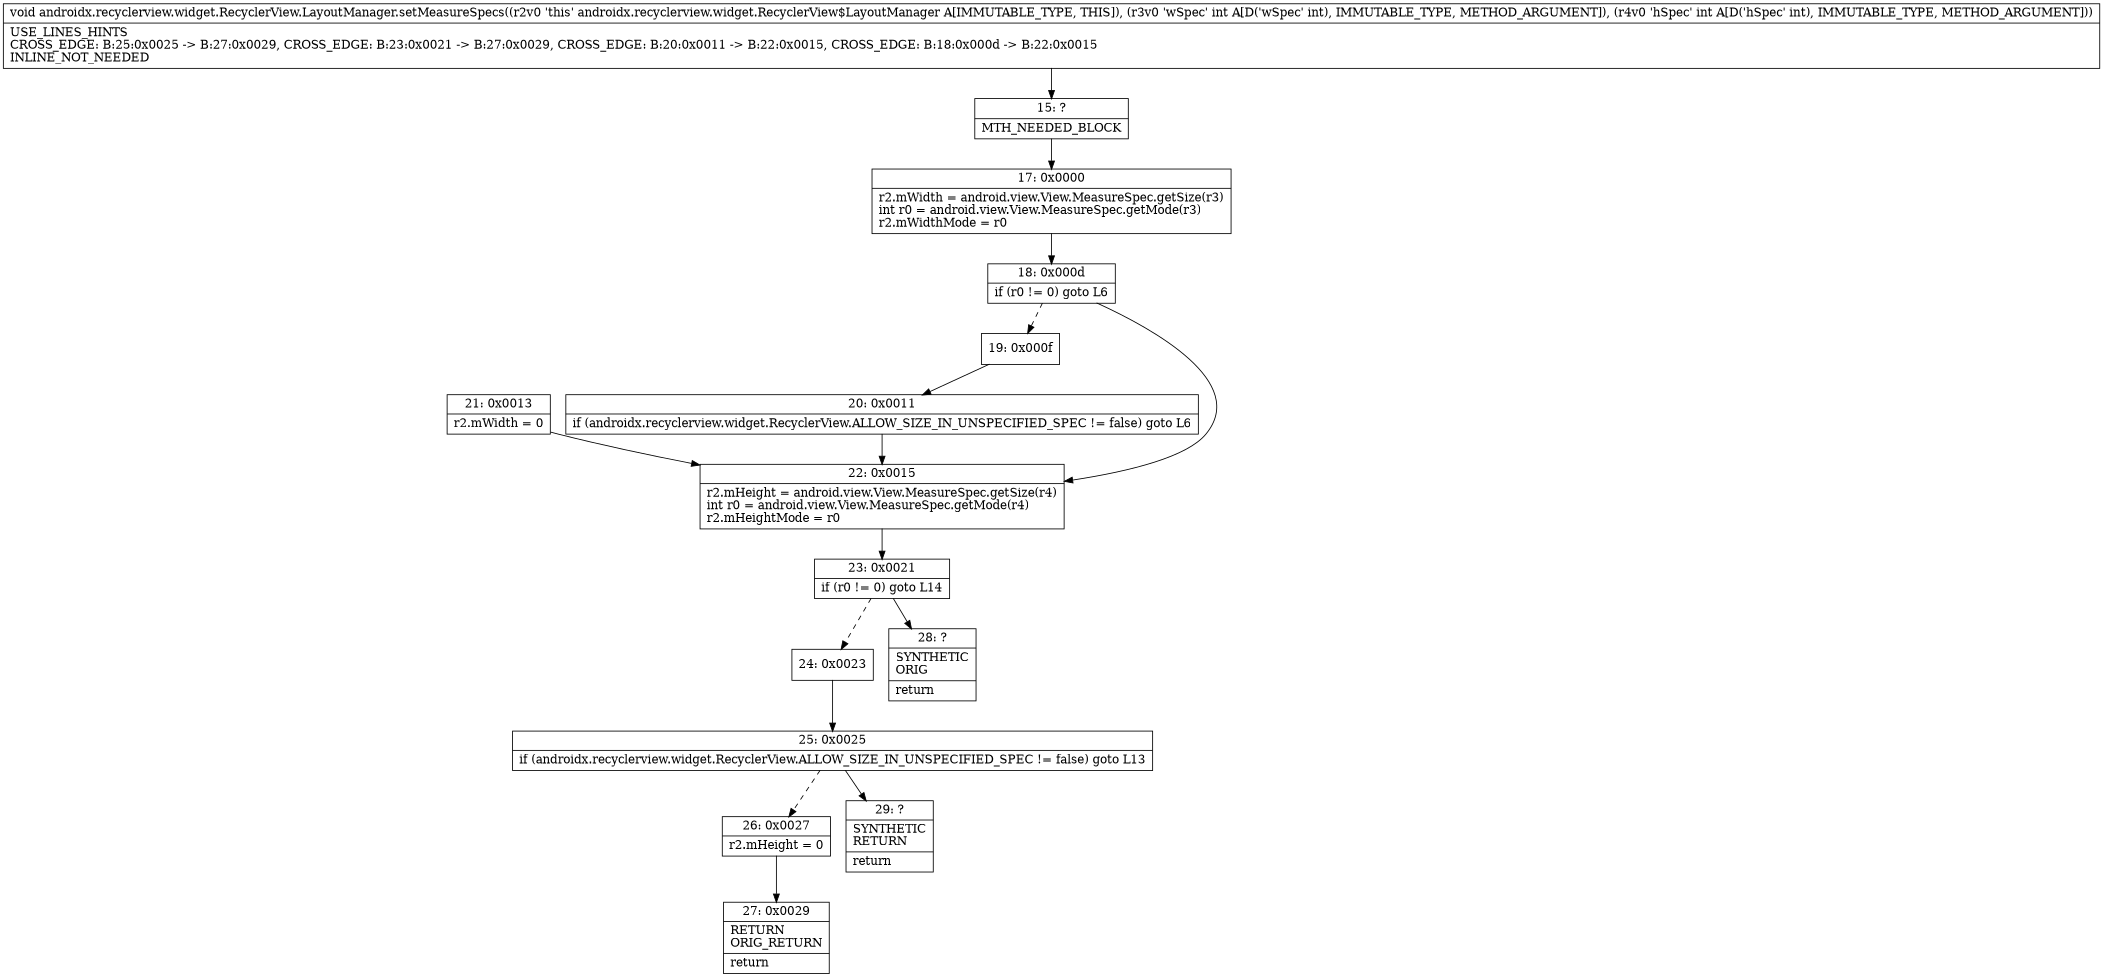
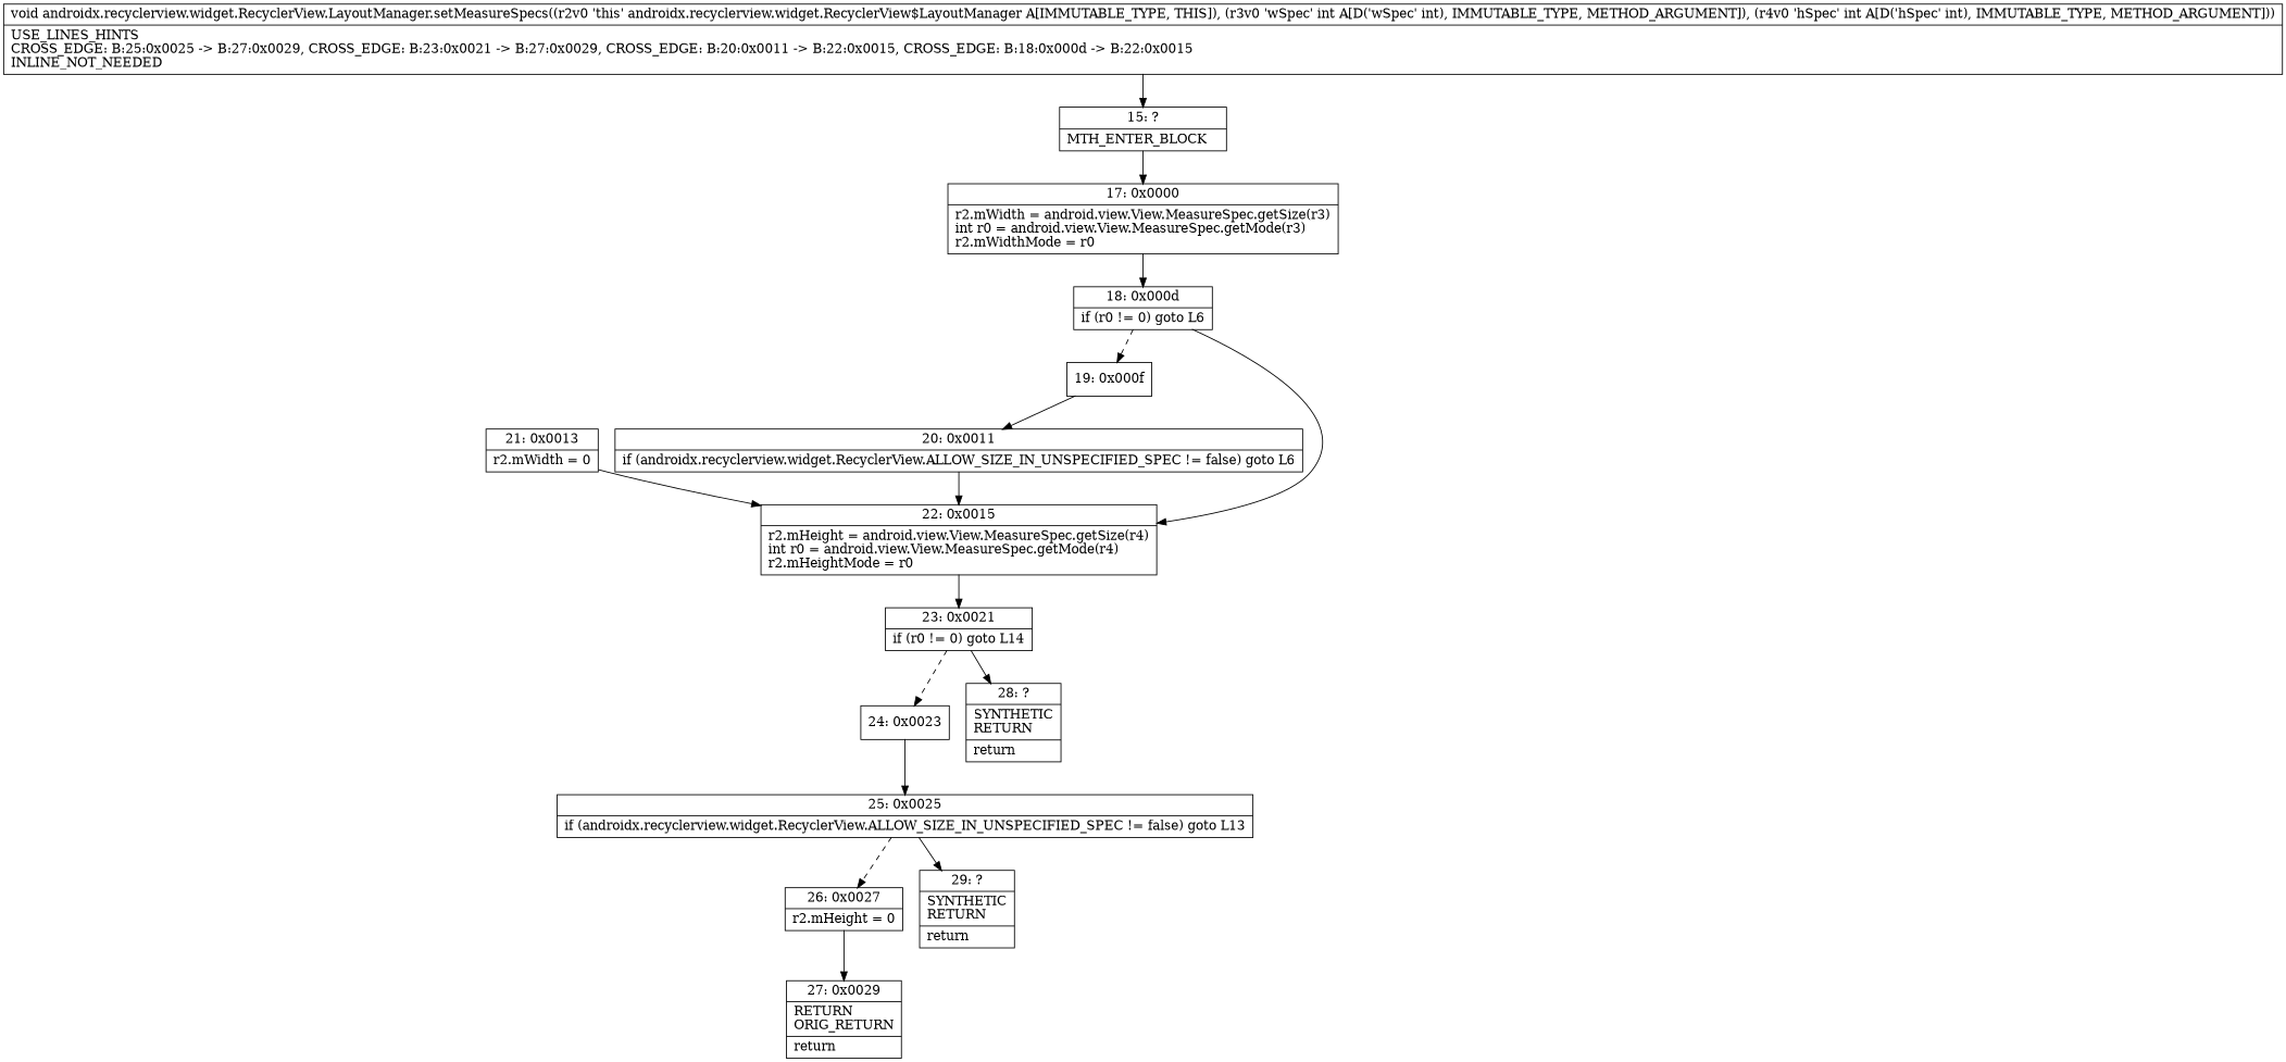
  digraph {
    node [shape=record]
-   n1 [label="{15\:\ ?|MTH_NEEDED_BLOCK\l}"]
+   n1 [label="{15\:\ ?|MTH_ENTER_BLOCK\l}"]
    n2 [label="{17\:\ 0x0000|r2.mWidth = android.view.View.MeasureSpec.getSize(r3)\lint r0 = android.view.View.MeasureSpec.getMode(r3)\lr2.mWidthMode = r0\l}"]
    n3 [label="{18\:\ 0x000d|if (r0 != 0) goto L6\l}"]
    n4 [label="{19\:\ 0x000f}"]
    n5 [label="{22\:\ 0x0015|r2.mHeight = android.view.View.MeasureSpec.getSize(r4)\lint r0 = android.view.View.MeasureSpec.getMode(r4)\lr2.mHeightMode = r0\l}"]
    n6 [label="{20\:\ 0x0011|if (androidx.recyclerview.widget.RecyclerView.ALLOW_SIZE_IN_UNSPECIFIED_SPEC != false) goto L6\l}"]
    n7 [label="{23\:\ 0x0021|if (r0 != 0) goto L14\l}"]
    n8 [label="{21\:\ 0x0013|r2.mWidth = 0\l}"]
    n9 [label="{24\:\ 0x0023}"]
-   n10 [label="{28\:\ ?|SYNTHETIC\lORIG\l|return\l}"]
+   n10 [label="{28\:\ ?|SYNTHETIC\lRETURN\l|return\l}"]
    n11 [label="{25\:\ 0x0025|if (androidx.recyclerview.widget.RecyclerView.ALLOW_SIZE_IN_UNSPECIFIED_SPEC != false) goto L13\l}"]
    n12 [label="{26\:\ 0x0027|r2.mHeight = 0\l}"]
    n13 [label="{29\:\ ?|SYNTHETIC\lRETURN\l|return\l}"]
    n14 [label="{27\:\ 0x0029|RETURN\lORIG_RETURN\l|return\l}"]
    n15 [label="{void androidx.recyclerview.widget.RecyclerView.LayoutManager.setMeasureSpecs((r2v0 'this' androidx.recyclerview.widget.RecyclerView$LayoutManager A[IMMUTABLE_TYPE, THIS]), (r3v0 'wSpec' int A[D('wSpec' int), IMMUTABLE_TYPE, METHOD_ARGUMENT]), (r4v0 'hSpec' int A[D('hSpec' int), IMMUTABLE_TYPE, METHOD_ARGUMENT]))  | USE_LINES_HINTS\lCROSS_EDGE: B:25:0x0025 \-\> B:27:0x0029, CROSS_EDGE: B:23:0x0021 \-\> B:27:0x0029, CROSS_EDGE: B:20:0x0011 \-\> B:22:0x0015, CROSS_EDGE: B:18:0x000d \-\> B:22:0x0015\lINLINE_NOT_NEEDED\l}"]
    n1 -> n2
    n2 -> n3
    n3 -> n4 [style=dashed]
    n3 -> n5
    n4 -> n6
    n5 -> n7
    n6 -> n5
    n7 -> n9 [style=dashed]
    n7 -> n10
    n8 -> n5
    n9 -> n11
    n11 -> n12 [style=dashed]
    n11 -> n13
    n12 -> n14
    n15 -> n1
  }
